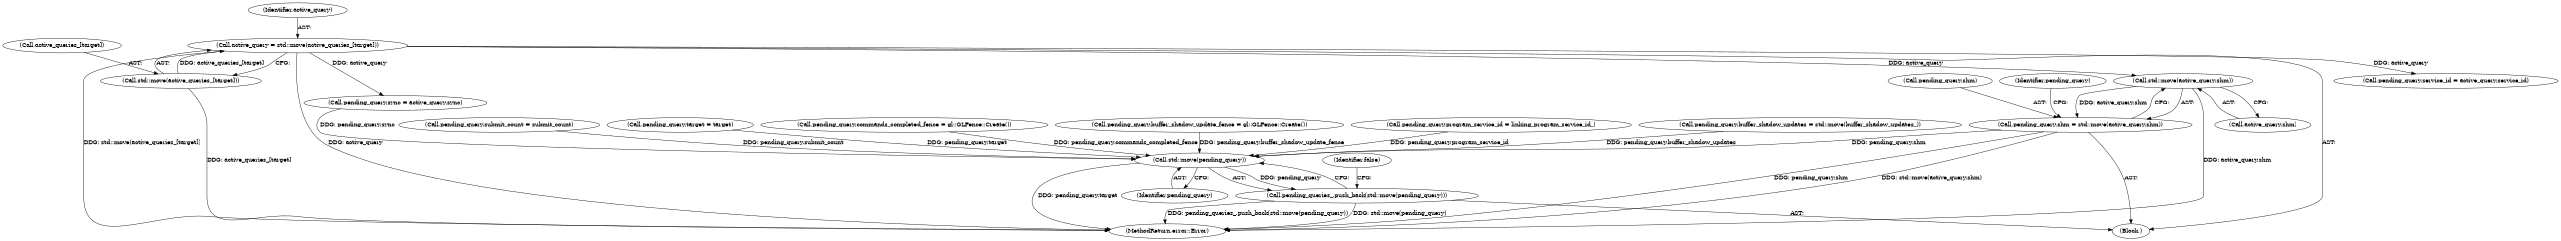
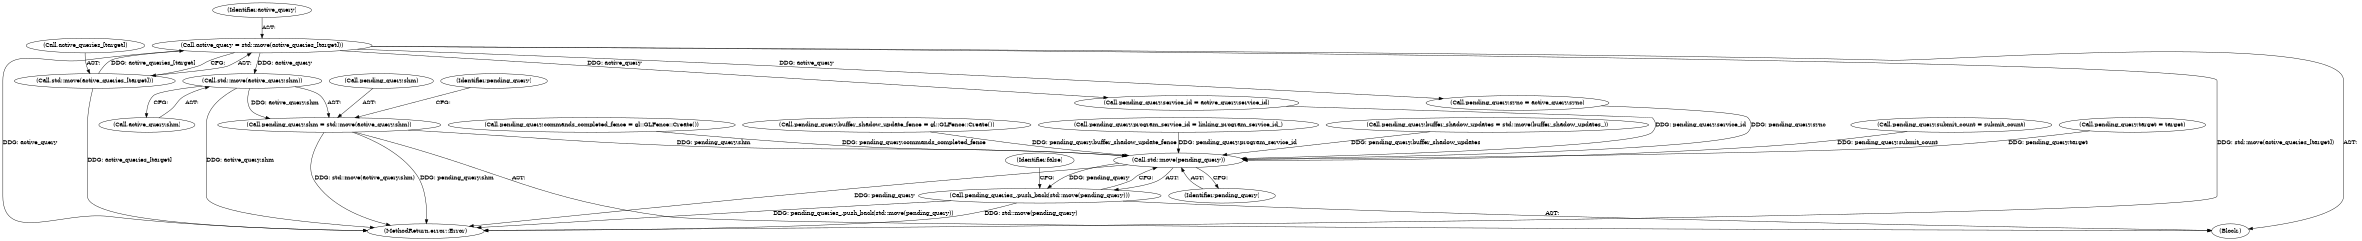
  digraph {
    n1 [label="(Call,std::move(active_query.shm))"]
    n2 [label="(Call,pending_query.shm = std::move(active_query.shm))"]
    n3 [label="(MethodReturn,error::Error)"]
    n4 [label="(Call,active_query.shm)"]
    n5 [label="(Block,)"]
    n6 [label="(Call,std::move(pending_query))"]
    n7 [label="(Call,active_query = std::move(active_queries_[target]))"]
    n8 [label="(Call,std::move(active_queries_[target]))"]
    n9 [label="(Call,pending_query.service_id = active_query.service_id)"]
    n10 [label="(Call,pending_query.sync = active_query.sync)"]
    n11 [label="(Call,active_queries_[target])"]
    n12 [label="(Call,pending_queries_.push_back(std::move(pending_query)))"]
    n13 [label="(Identifier,pending_query)"]
    n14 [label="(Call,pending_query.submit_count = submit_count)"]
    n15 [label="(Identifier,false)"]
    n16 [label="(Call,pending_query.shm)"]
    n17 [label="(Call,pending_query.target = target)"]
    n18 [label="(Call,pending_query.commands_completed_fence = gl::GLFence::Create())"]
    n19 [label="(Call,pending_query.buffer_shadow_update_fence = gl::GLFence::Create())"]
    n20 [label="(Identifier,active_query)"]
    n21 [label="(Call,pending_query.program_service_id = linking_program_service_id_)"]
    n22 [label="(Call,pending_query.buffer_shadow_updates = std::move(buffer_shadow_updates_))"]
    n23 [label="(Identifier,pending_query)"]
    n1 -> n2 [label="AST: "]
    n1 -> n2 [label="DDG: active_query.shm"]
    n1 -> n3 [label="DDG: active_query.shm"]
    n1 -> n4 [label="CFG: "]
-   n2 -> n1 [label="CFG: "]
    n2 -> n3 [label="DDG: pending_query.shm"]
    n2 -> n3 [label="DDG: std::move(active_query.shm)"]
    n2 -> n5 [label="AST: "]
    n2 -> n6 [label="DDG: pending_query.shm"]
    n4 -> n1 [label="AST: "]
-   n6 -> n3 [label="DDG: pending_query.target"]
+   n6 -> n3 [label="DDG: pending_query"]
    n6 -> n12 [label="AST: "]
    n6 -> n12 [label="DDG: pending_query"]
    n6 -> n13 [label="CFG: "]
    n7 -> n1 [label="DDG: active_query"]
    n7 -> n3 [label="DDG: std::move(active_queries_[target])"]
    n7 -> n3 [label="DDG: active_query"]
    n7 -> n5 [label="AST: "]
    n7 -> n8 [label="CFG: "]
    n7 -> n9 [label="DDG: active_query"]
    n7 -> n10 [label="DDG: active_query"]
    n8 -> n3 [label="DDG: active_queries_[target]"]
    n8 -> n7 [label="AST: "]
    n8 -> n7 [label="DDG: active_queries_[target]"]
+   n9 -> n6 [label="DDG: pending_query.service_id"]
    n10 -> n6 [label="DDG: pending_query.sync"]
    n11 -> n8 [label="AST: "]
    n12 -> n3 [label="DDG: pending_queries_.push_back(std::move(pending_query))"]
    n12 -> n3 [label="DDG: std::move(pending_query)"]
    n12 -> n5 [label="AST: "]
    n12 -> n6 [label="CFG: "]
    n13 -> n6 [label="AST: "]
    n14 -> n6 [label="DDG: pending_query.submit_count"]
    n15 -> n12 [label="CFG: "]
    n16 -> n2 [label="AST: "]
    n17 -> n6 [label="DDG: pending_query.target"]
    n18 -> n6 [label="DDG: pending_query.commands_completed_fence"]
    n19 -> n6 [label="DDG: pending_query.buffer_shadow_update_fence"]
    n20 -> n7 [label="AST: "]
    n21 -> n6 [label="DDG: pending_query.program_service_id"]
    n22 -> n6 [label="DDG: pending_query.buffer_shadow_updates"]
    n23 -> n2 [label="CFG: "]
  }
